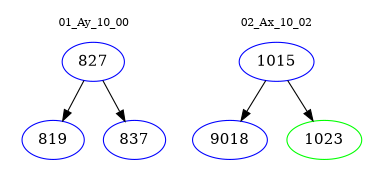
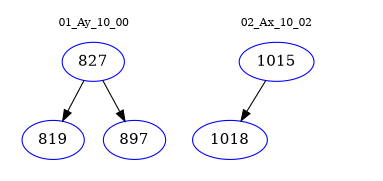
  digraph {
    node [color=blue]
    edge [color=black]
    n1 [label=827]
    n2 [label=819]
-   n3 [label=837]
+   n3 [label=897]
    n4 [label=1015]
-   n5 [label=9018]
-   n6 [color=green label=1023]
+   n5 [label=1018]
    subgraph cluster_1 {
      color=white
      fontsize=10
      label="01_Ay_10_00"
      n1
      n2
      n3
    }
    subgraph cluster_2 {
      color=white
      fontsize=10
      label="02_Ax_10_02"
      n4
      n5
-     n6
    }
    n1 -> n2
    n1 -> n3
    n4 -> n5
-   n4 -> n6
  }
